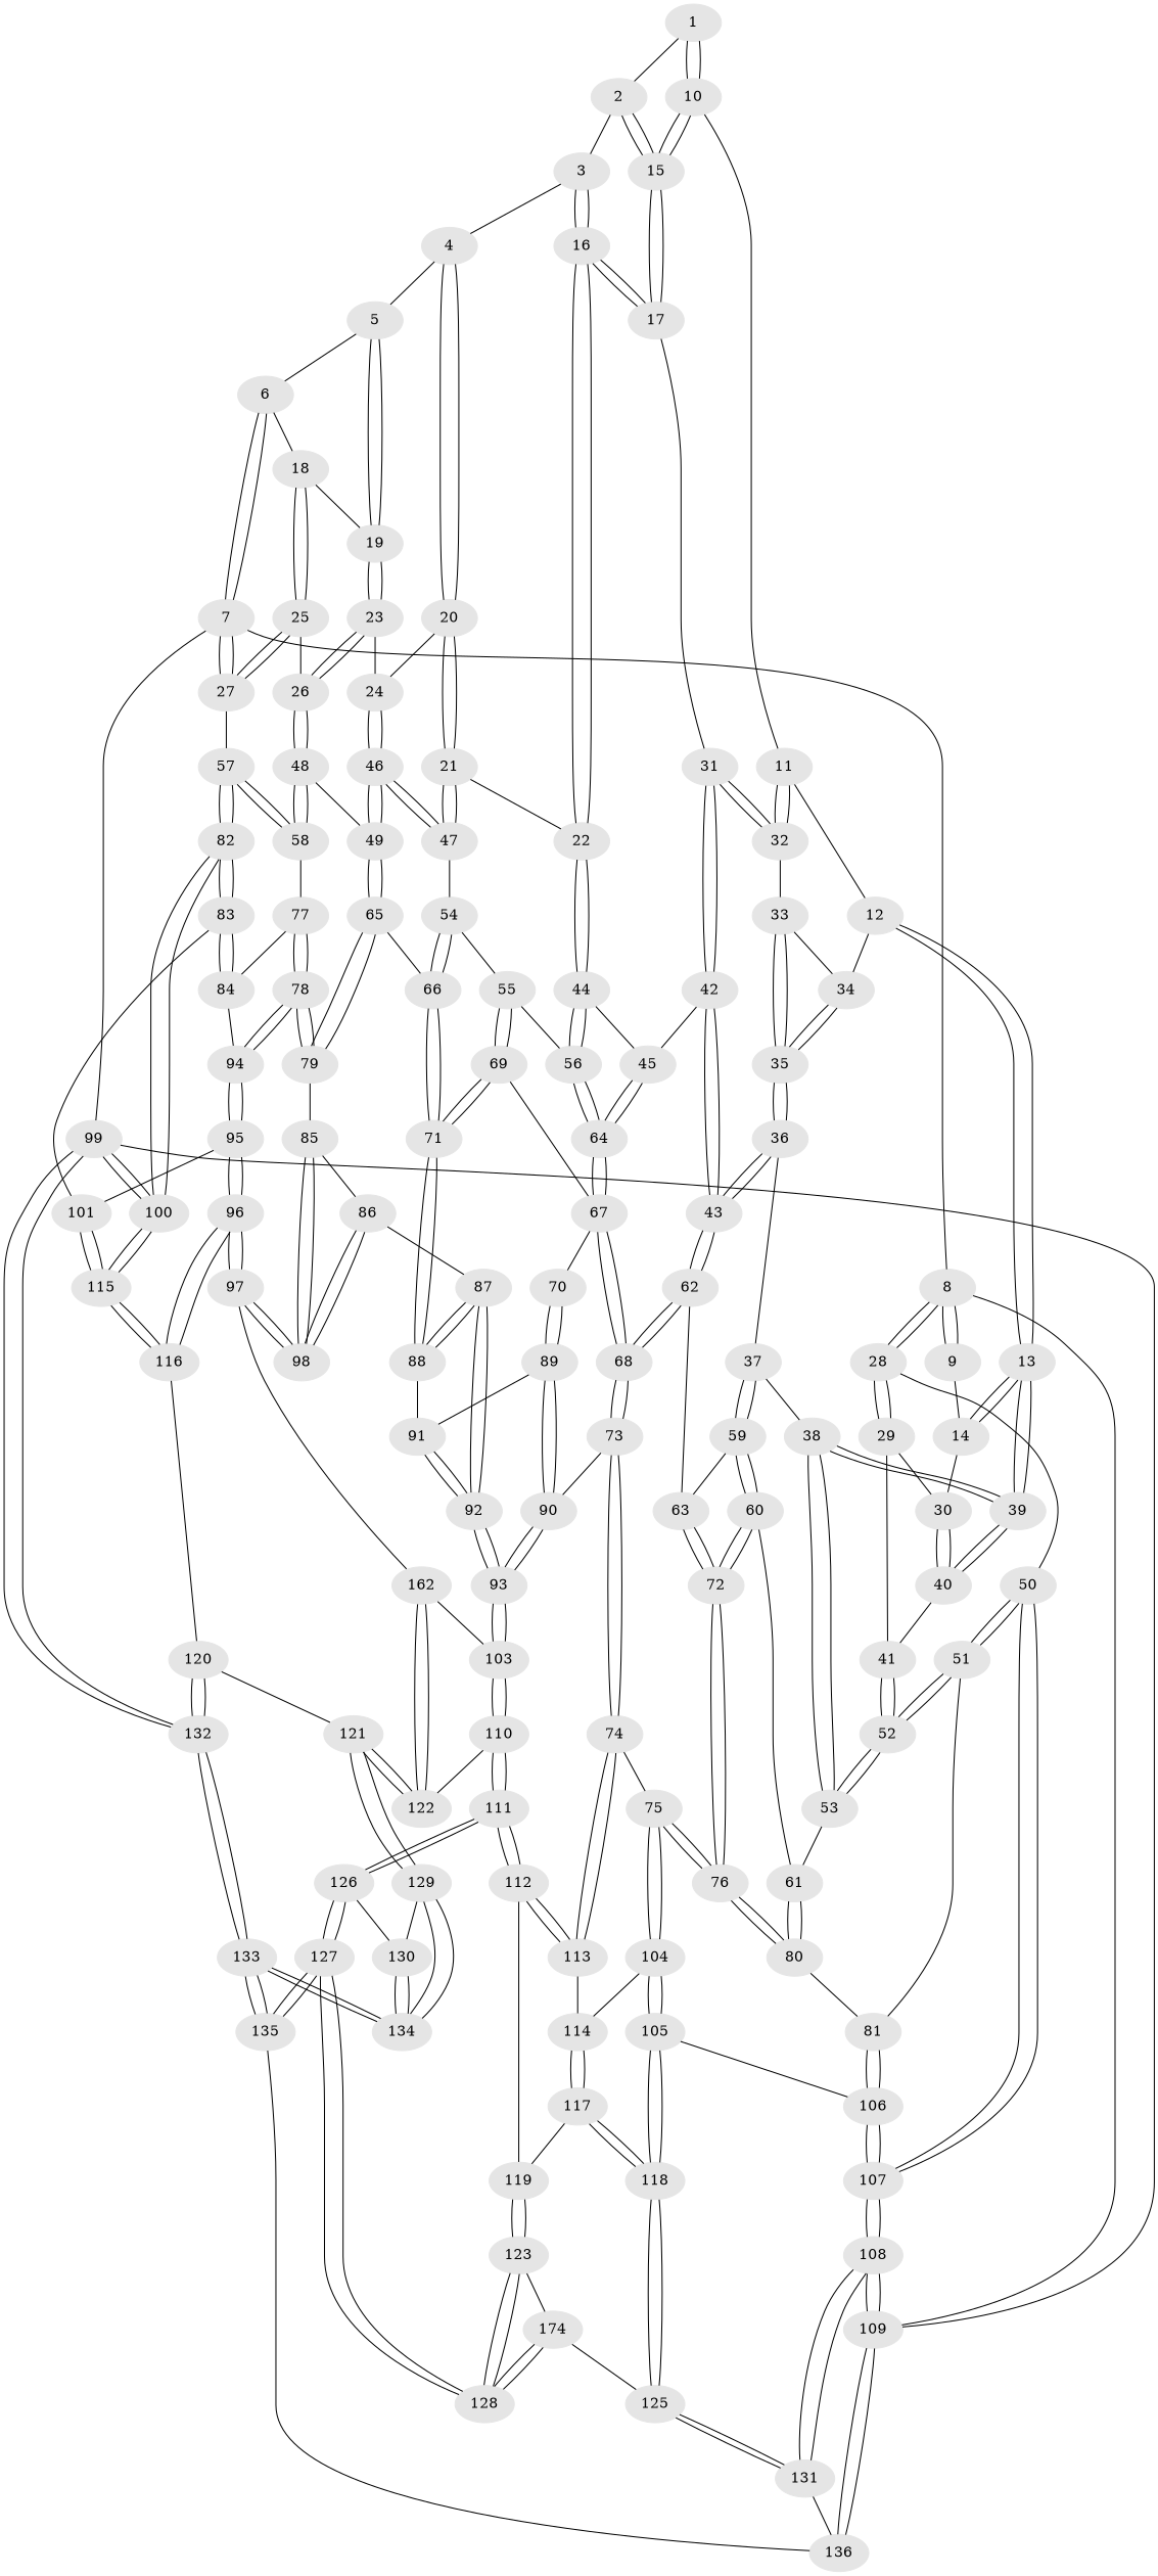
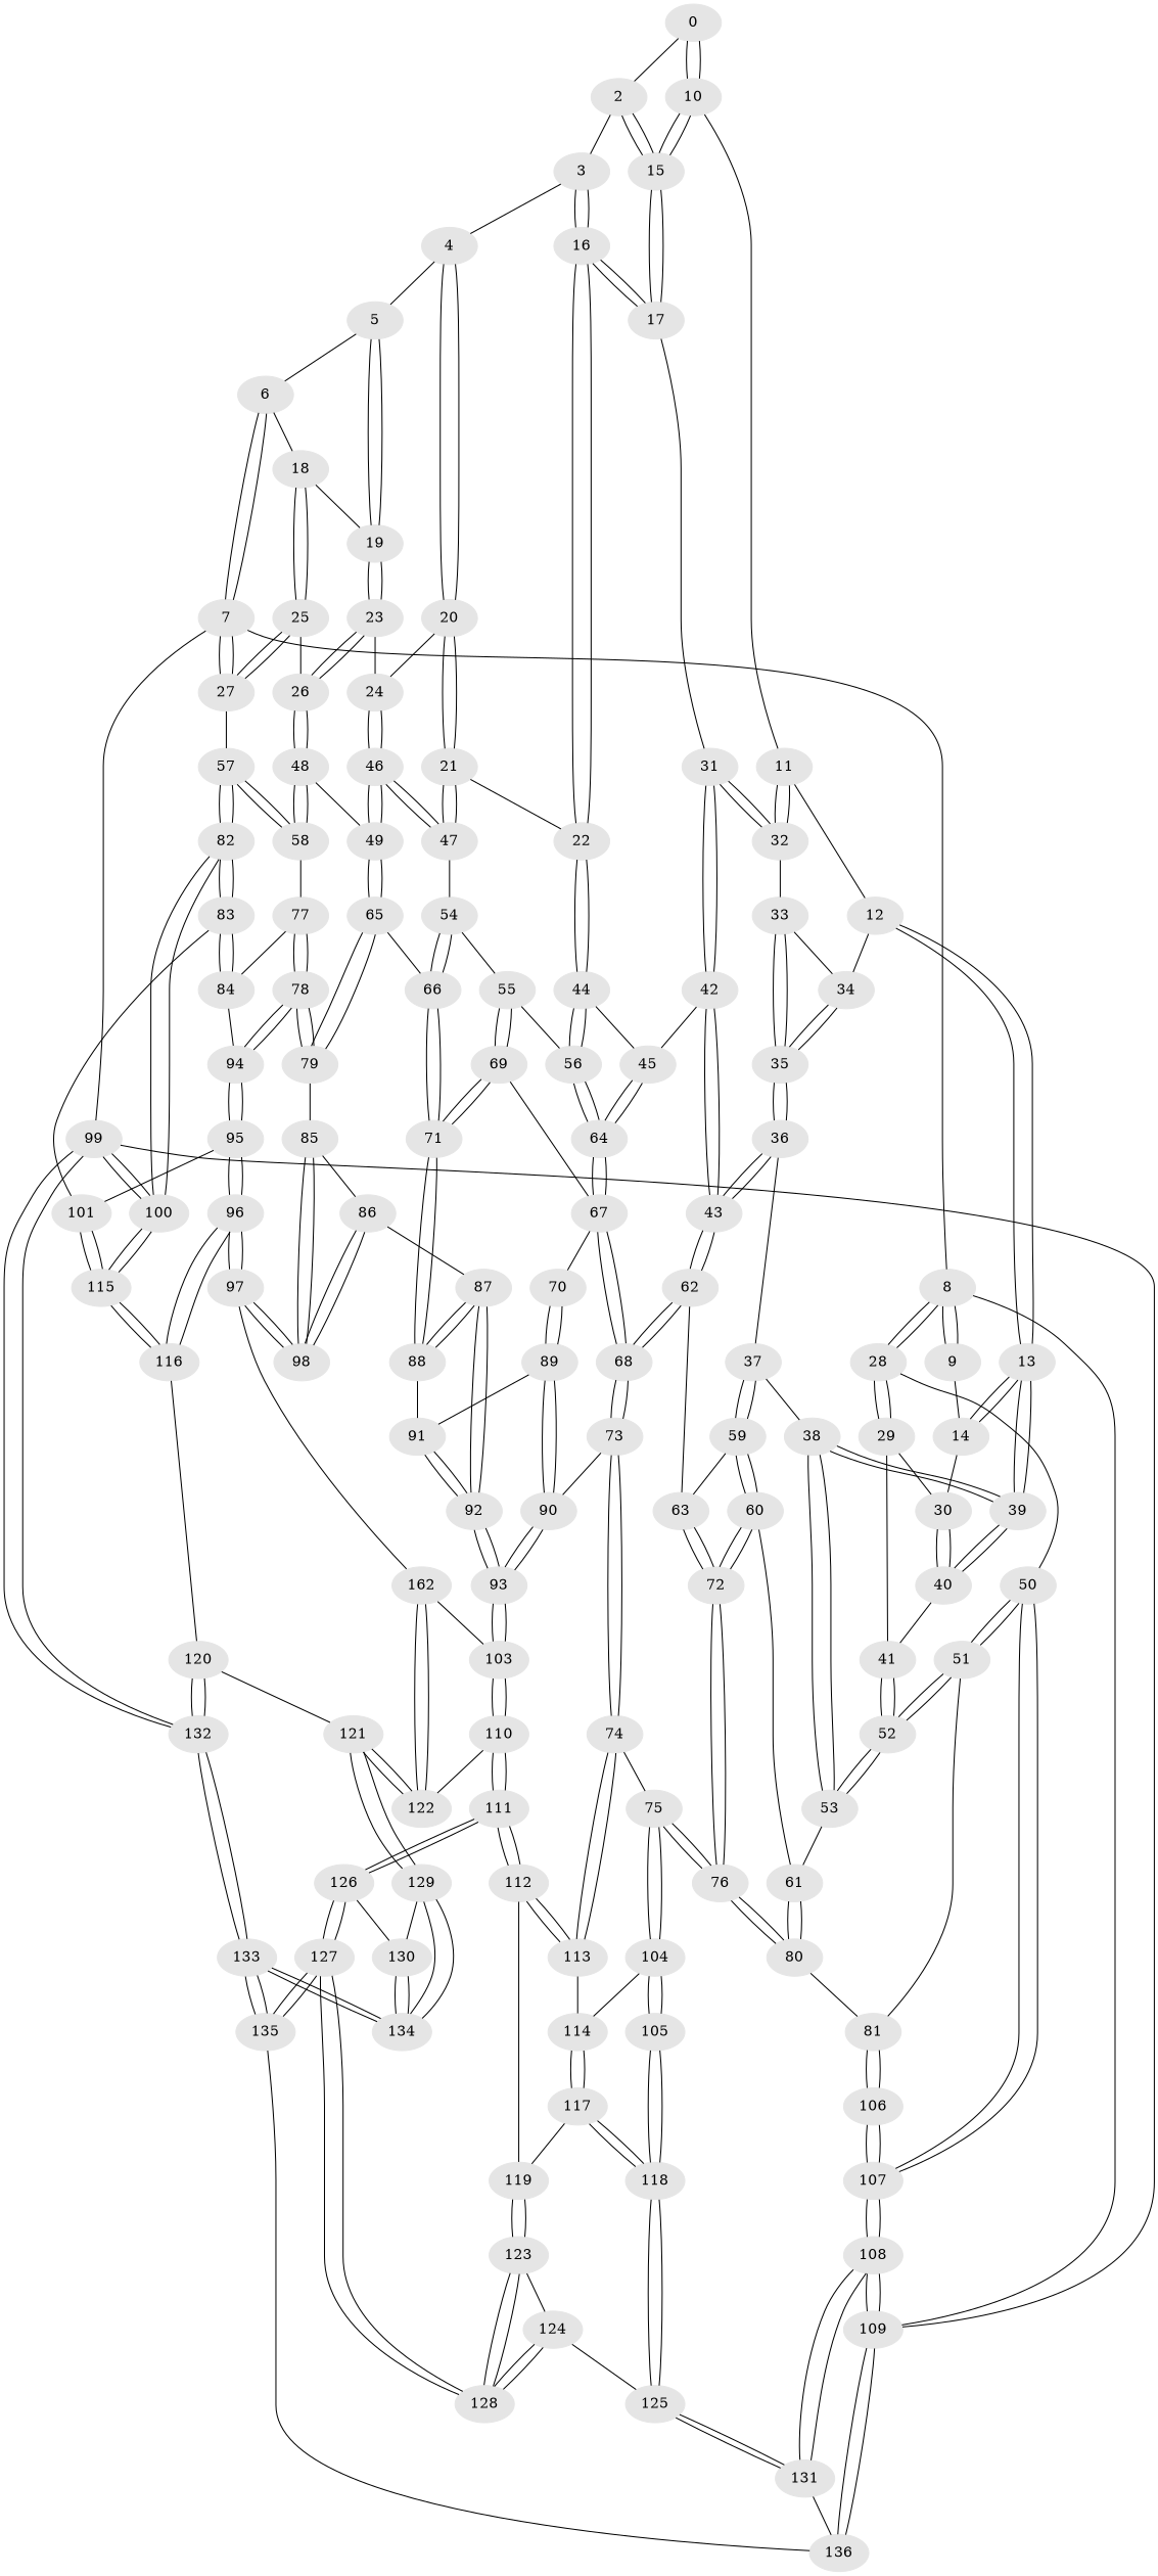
  graph {
    node [color=gray90 style=filled]
-   1
+   1 [label=0]
    2
    10
    3
    15
    11
    4
    16
    17
    5
    20
    22
    6
    19
    21
    24
    7
    18
    23
    8
    27
    99
    25
    9
    28
    109
    57
    100
    132
    14
    29
    50
    136
    30
    12
    32
    13
    34
    33
    39
    35
    40
    31
    44
    42
    26
    47
    46
    54
    45
    56
    48
    49
    58
    82
    41
    51
    107
    52
    43
    36
    37
    38
    59
    62
    53
    60
    63
    61
    64
    68
    67
    65
    55
    66
    77
    79
    81
    108
    106
    80
    69
    71
    83
    78
    84
    72
    76
    73
    70
    85
    88
    89
    74
    90
    91
    75
    113
    93
    104
    114
    105
    94
    95
    86
    98
    101
    115
    87
    92
    103
    110
    96
    97
    116
    n116 [label=162]
    120
    122
    133
    111
    118
    117
    125
    131
    112
    126
    119
    127
    130
    123
    121
-   124 [label=174]
+   124
    128
    129
    134
    135
    1 -- 2
    1 -- 10
    1 -- 10
    2 -- 3
    2 -- 15
    2 -- 15
    10 -- 15
    10 -- 15
    10 -- 11
    3 -- 4
    3 -- 16
    3 -- 16
    15 -- 17
    15 -- 17
    11 -- 12
    11 -- 32
    11 -- 32
    4 -- 5
    4 -- 20
    4 -- 20
    16 -- 17
    16 -- 17
    16 -- 22
    16 -- 22
    17 -- 31
    5 -- 6
    5 -- 19
    5 -- 19
    20 -- 21
    20 -- 21
    20 -- 24
    22 -- 44
    22 -- 44
    6 -- 7
    6 -- 7
    6 -- 18
    19 -- 23
    19 -- 23
    21 -- 22
    21 -- 47
    21 -- 47
    24 -- 46
    24 -- 46
    7 -- 8
    7 -- 27
    7 -- 27
    7 -- 99
    18 -- 19
    18 -- 25
    18 -- 25
    23 -- 24
    23 -- 26
    23 -- 26
    8 -- 9
    8 -- 9
    8 -- 28
    8 -- 28
    8 -- 109
    27 -- 57
    99 -- 109
    99 -- 100
    99 -- 100
    99 -- 132
    99 -- 132
    25 -- 27
    25 -- 27
    25 -- 26
    9 -- 14
    28 -- 29
    28 -- 29
    28 -- 50
    109 -- 136
    109 -- 136
    57 -- 58
    57 -- 58
    57 -- 82
    57 -- 82
    100 -- 115
    100 -- 115
    132 -- 133
    132 -- 133
    14 -- 30
    29 -- 30
    29 -- 41
    50 -- 51
    50 -- 51
    50 -- 107
    50 -- 107
    30 -- 40
    30 -- 40
    12 -- 13
    12 -- 13
    12 -- 34
    32 -- 33
    13 -- 14
    13 -- 14
    13 -- 39
    13 -- 39
    34 -- 35
    34 -- 35
    33 -- 34
    33 -- 35
    33 -- 35
    39 -- 40
    39 -- 40
    35 -- 36
    35 -- 36
    40 -- 41
    31 -- 32
    31 -- 32
    31 -- 42
    31 -- 42
    44 -- 45
    44 -- 56
    44 -- 56
    42 -- 45
    42 -- 43
    42 -- 43
    26 -- 48
    26 -- 48
    47 -- 54
    46 -- 47
    46 -- 47
    46 -- 49
    46 -- 49
    54 -- 55
    54 -- 66
    54 -- 66
    45 -- 64
    45 -- 64
    56 -- 64
    56 -- 64
    48 -- 49
    48 -- 58
    48 -- 58
    49 -- 65
    49 -- 65
    58 -- 77
    82 -- 100
    82 -- 100
    82 -- 83
    82 -- 83
    41 -- 52
    41 -- 52
    51 -- 52
    51 -- 52
    51 -- 81
    107 -- 108
    107 -- 108
    52 -- 53
    52 -- 53
    43 -- 62
    43 -- 62
    36 -- 43
    36 -- 43
    36 -- 37
    37 -- 38
    37 -- 59
    37 -- 59
    38 -- 39
    38 -- 39
    38 -- 53
    38 -- 53
    59 -- 60
    59 -- 60
    59 -- 63
    62 -- 63
    62 -- 68
    62 -- 68
    53 -- 61
    60 -- 61
    60 -- 72
    60 -- 72
    63 -- 72
    63 -- 72
    61 -- 80
    61 -- 80
    64 -- 67
    64 -- 67
    68 -- 73
    68 -- 73
    67 -- 68
    67 -- 68
    67 -- 70
    65 -- 66
    65 -- 79
    65 -- 79
    55 -- 56
    55 -- 69
    55 -- 69
    66 -- 71
    66 -- 71
    77 -- 78
    77 -- 78
    77 -- 84
    79 -- 85
    81 -- 106
    81 -- 106
    108 -- 109
    108 -- 109
    108 -- 131
    108 -- 131
    106 -- 107
    106 -- 107
    80 -- 81
    69 -- 67
    69 -- 71
    69 -- 71
    71 -- 88
    71 -- 88
    83 -- 84
    83 -- 84
    83 -- 101
    78 -- 79
    78 -- 79
    78 -- 94
    78 -- 94
    84 -- 94
    72 -- 76
    72 -- 76
    76 -- 80
    76 -- 80
    73 -- 74
    73 -- 74
    73 -- 90
    70 -- 89
    70 -- 89
    85 -- 86
    85 -- 98
    85 -- 98
    88 -- 91
    89 -- 90
    89 -- 90
    89 -- 91
    74 -- 75
    74 -- 113
    74 -- 113
    90 -- 93
    90 -- 93
    91 -- 92
    91 -- 92
    75 -- 76
    75 -- 76
    75 -- 104
    75 -- 104
    113 -- 114
    93 -- 103
    93 -- 103
    104 -- 114
    104 -- 105
    104 -- 105
    114 -- 117
    114 -- 117
-   105 -- 106
    105 -- 118
    105 -- 118
    94 -- 95
    94 -- 95
    95 -- 101
    95 -- 96
    95 -- 96
    86 -- 98
    86 -- 98
    86 -- 87
    101 -- 115
    101 -- 115
    115 -- 116
    115 -- 116
    87 -- 88
    87 -- 88
    87 -- 92
    87 -- 92
    92 -- 93
    92 -- 93
    103 -- 110
    103 -- 110
    110 -- 122
    110 -- 111
    110 -- 111
    96 -- 97
    96 -- 97
    96 -- 116
    96 -- 116
    97 -- 98
    97 -- 98
    97 -- n116
    116 -- 120
    n116 -- 103
    n116 -- 122
    n116 -- 122
    120 -- 132
    120 -- 132
    120 -- 121
    133 -- 134
    133 -- 134
    133 -- 135
    133 -- 135
    111 -- 112
    111 -- 112
    111 -- 126
    111 -- 126
    118 -- 125
    118 -- 125
    117 -- 118
    117 -- 118
    117 -- 119
    125 -- 131
    125 -- 131
    131 -- 136
    112 -- 113
    112 -- 113
    112 -- 119
    126 -- 127
    126 -- 127
    126 -- 130
    119 -- 123
    119 -- 123
    127 -- 128
    127 -- 128
    127 -- 135
    127 -- 135
    130 -- 134
    130 -- 134
    123 -- 124
    123 -- 128
    123 -- 128
    121 -- 122
    121 -- 122
    121 -- 129
    121 -- 129
    124 -- 125
    124 -- 128
    124 -- 128
    129 -- 130
    129 -- 134
    129 -- 134
    135 -- 136
  }
